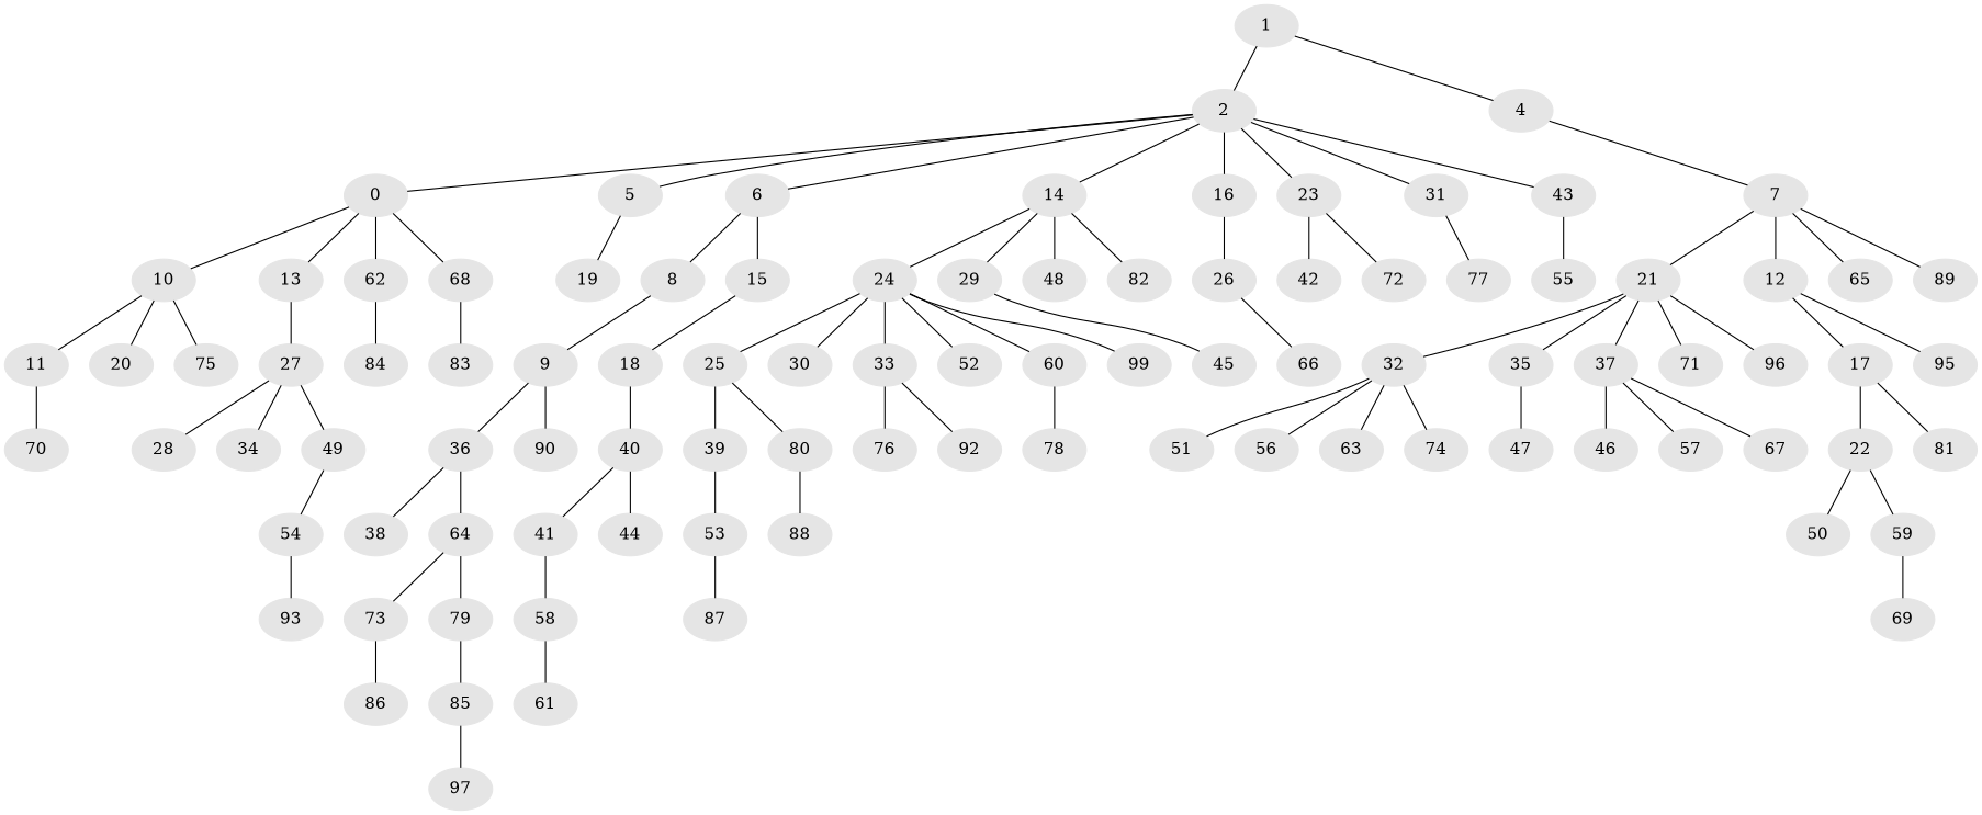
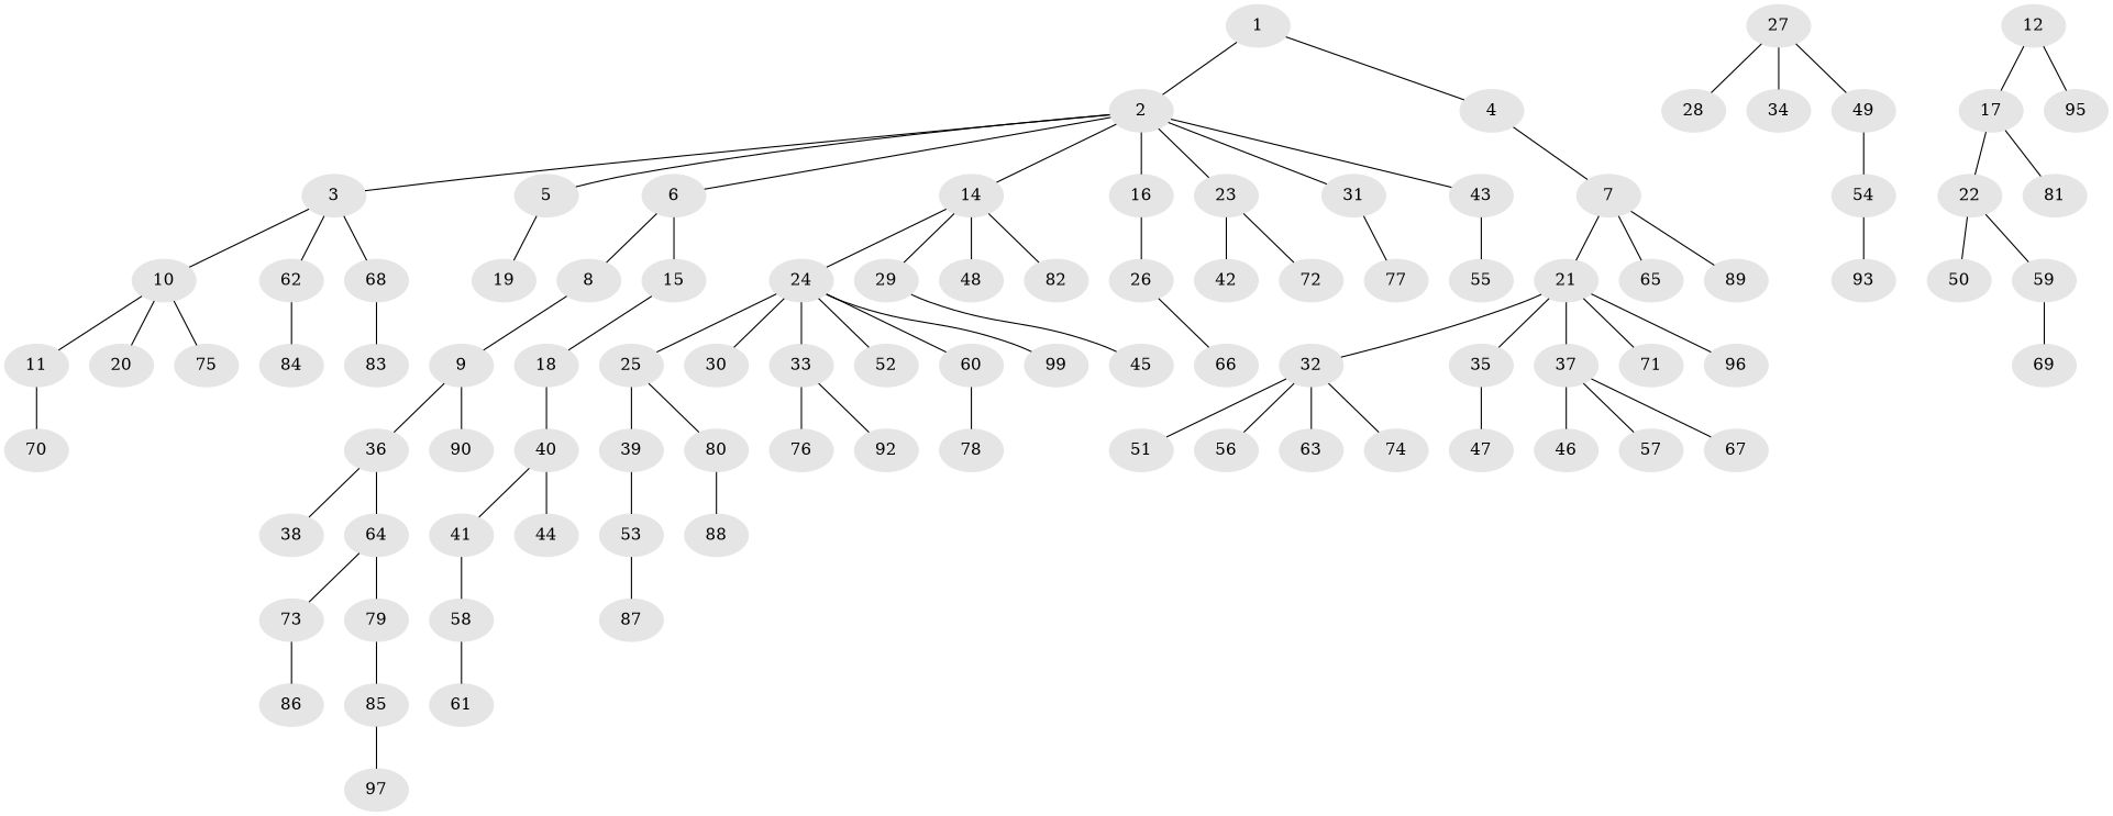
  graph {
    node [color=gray90 style=filled]
    1
    2
    4
-   3 [label=0]
+   3
    5
    6
    14
    16
    23
    31
    43
    7
    21
    32
    35
    37
    71
    96
    10
-   13
    62
    68
    19
    8
    15
    24
    29
    48
    82
    26
    42
    72
    77
    55
    11
    20
    75
    27
    84
    83
    12
    65
    89
    9
    18
    17
    95
    36
    90
    38
    64
    70
    22
    81
    28
    34
    49
    25
    30
    33
    52
    60
    n63 [label=99]
    45
    40
    66
    50
    59
    41
    44
    51
    56
    63
    74
    47
    46
    57
    67
    69
    39
    80
    76
    92
    78
    53
    88
    54
    73
    79
    87
    58
    61
    93
    86
    85
    97
    1 -- 2
    1 -- 4
    2 -- 3
    2 -- 5
    2 -- 6
    2 -- 14
    2 -- 16
    2 -- 23
    2 -- 31
    2 -- 43
    4 -- 7
    3 -- 10
-   3 -- 13
    3 -- 62
    3 -- 68
    5 -- 19
    6 -- 8
    6 -- 15
    14 -- 24
    14 -- 29
    14 -- 48
    14 -- 82
    16 -- 26
    23 -- 42
    23 -- 72
    31 -- 77
    43 -- 55
    7 -- 21
-   7 -- 12
    7 -- 65
    7 -- 89
    21 -- 32
    21 -- 35
    21 -- 37
    21 -- 71
    21 -- 96
    32 -- 51
    32 -- 56
    32 -- 63
    32 -- 74
    35 -- 47
    37 -- 46
    37 -- 57
    37 -- 67
    10 -- 11
    10 -- 20
    10 -- 75
-   13 -- 27
    62 -- 84
    68 -- 83
    8 -- 9
    15 -- 18
    24 -- 25
    24 -- 30
    24 -- 33
    24 -- 52
    24 -- 60
    24 -- n63
    29 -- 45
    26 -- 66
    11 -- 70
    27 -- 28
    27 -- 34
    27 -- 49
    12 -- 17
    12 -- 95
    9 -- 36
    9 -- 90
    18 -- 40
    17 -- 22
    17 -- 81
    36 -- 38
    36 -- 64
    64 -- 73
    64 -- 79
    22 -- 50
    22 -- 59
    49 -- 54
    25 -- 39
    25 -- 80
    33 -- 76
    33 -- 92
    60 -- 78
    40 -- 41
    40 -- 44
    59 -- 69
    41 -- 58
    39 -- 53
    80 -- 88
    53 -- 87
    54 -- 93
    73 -- 86
    79 -- 85
    58 -- 61
    85 -- 97
  }
